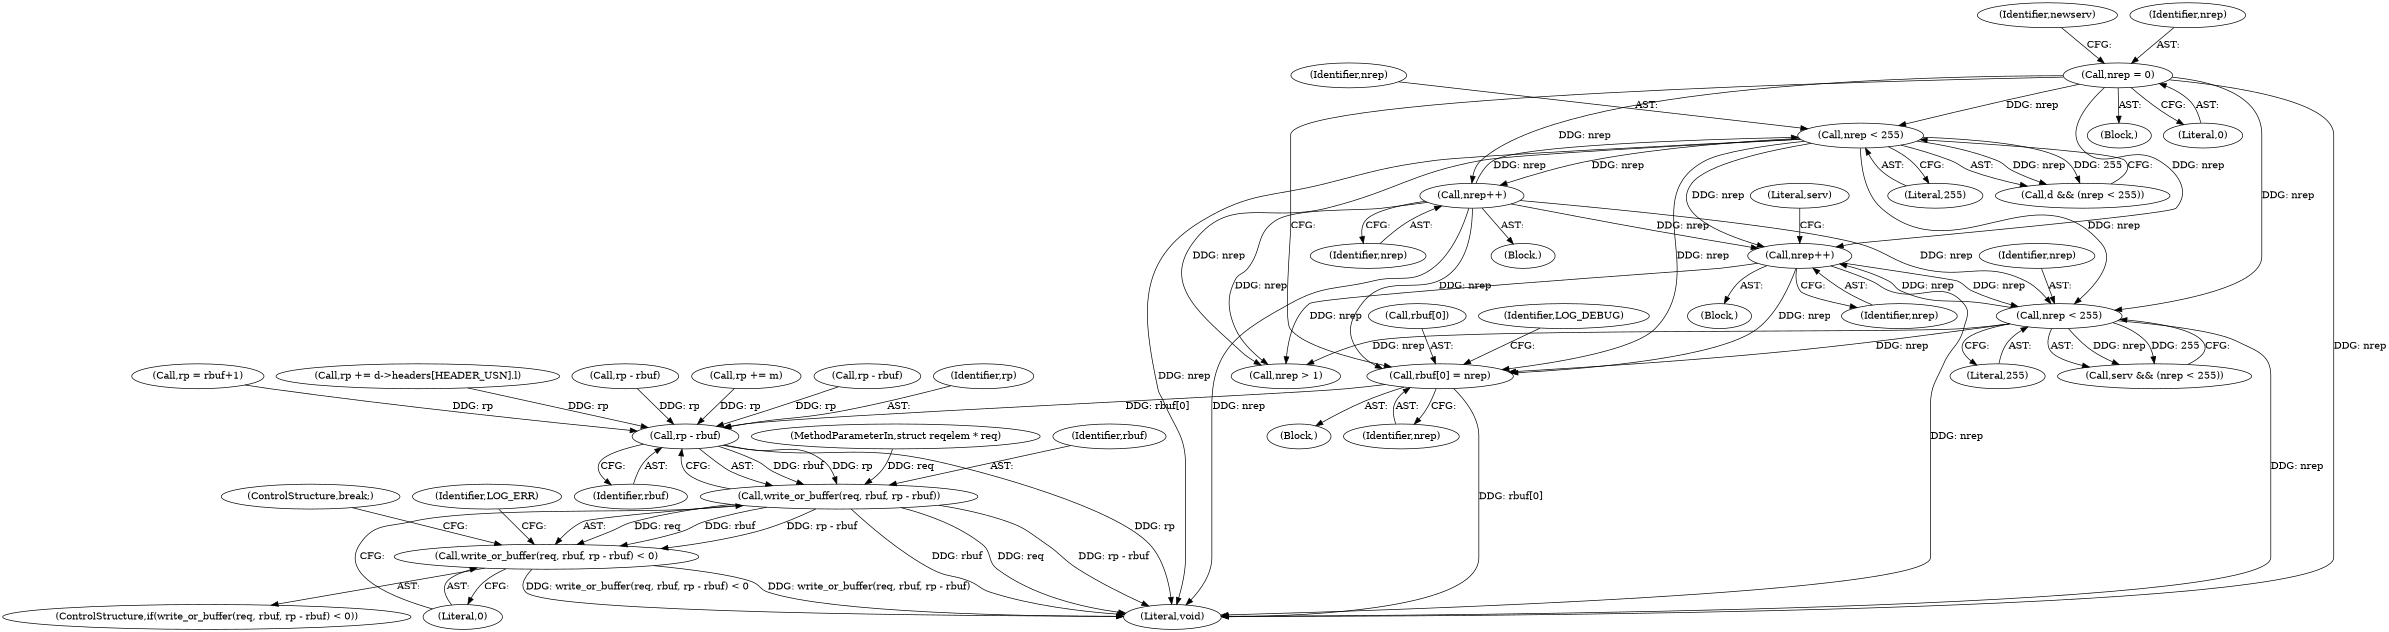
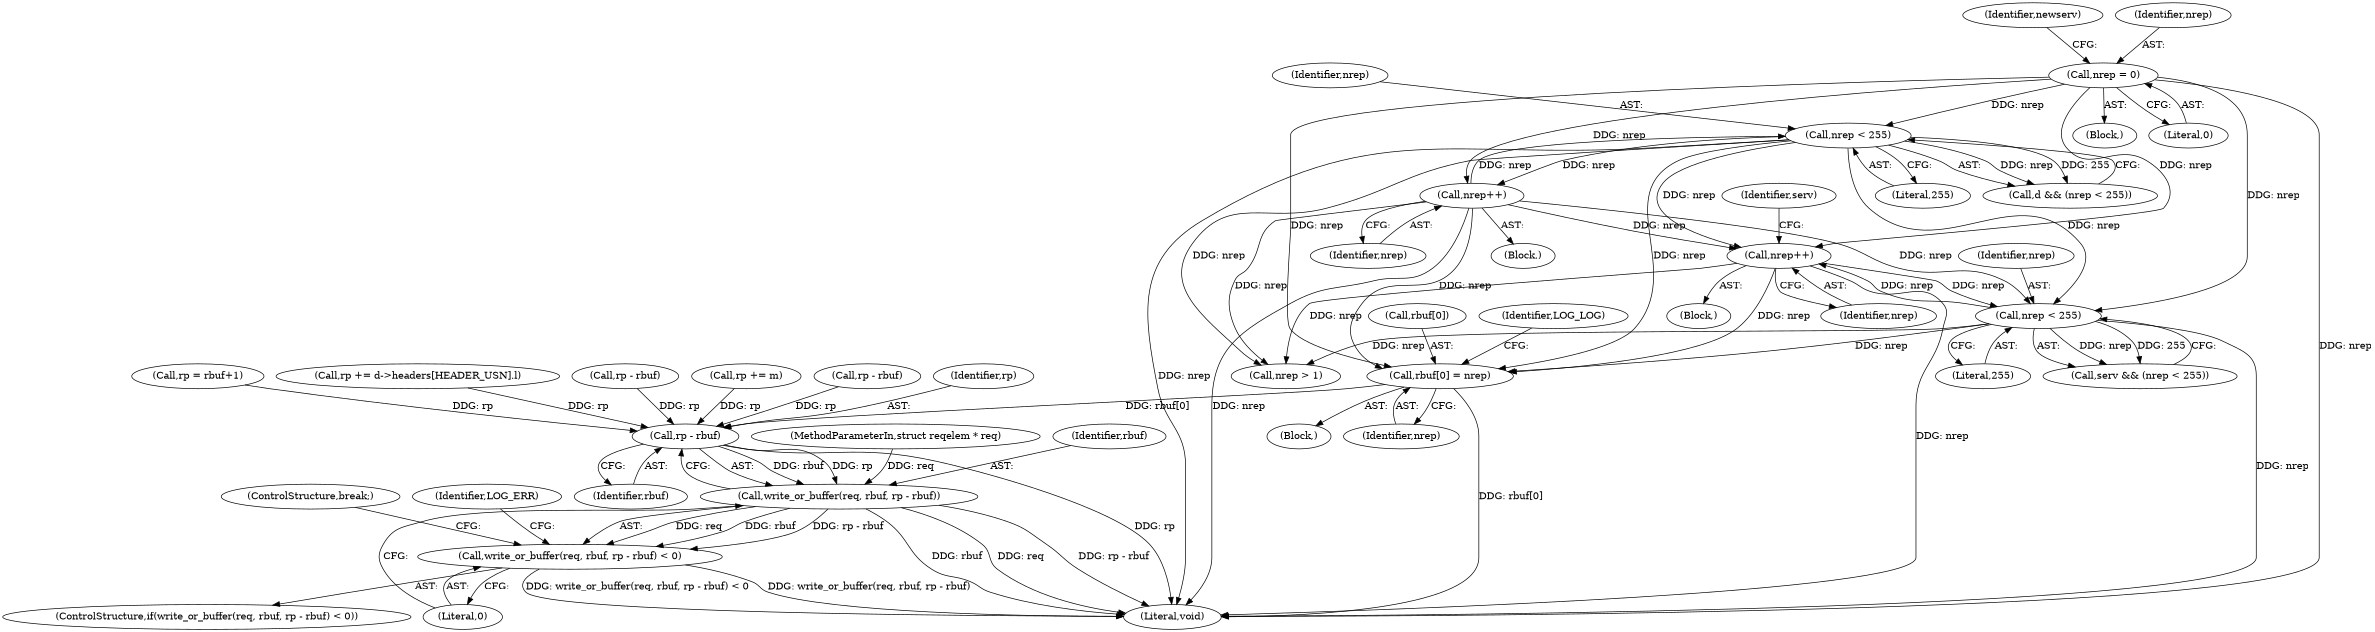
  digraph {
    n1 [label="(Call,rbuf[0] = nrep)"]
    n2 [label="(Call,rp - rbuf)"]
    n3 [label="(Identifier,nrep)"]
    n4 [label="(Literal,void)"]
    n5 [label="(Block,)"]
    n6 [label="(Call,write_or_buffer(req, rbuf, rp - rbuf))"]
    n7 [label="(Call,write_or_buffer(req, rbuf, rp - rbuf) < 0)"]
    n8 [label="(Identifier,rbuf)"]
    n9 [label="(Call,nrep < 255)"]
    n10 [label="(Call,nrep++)"]
    n11 [label="(Call,nrep++)"]
    n12 [label="(Call,nrep < 255)"]
    n13 [label="(Literal,255)"]
    n14 [label="(Call,nrep > 1)"]
    n15 [label="(Call,d && (nrep < 255))"]
    n16 [label="(Identifier,nrep)"]
    n17 [label="(Block,)"]
    n18 [label="(Block,)"]
    n19 [label="(Identifier,nrep)"]
    n20 [label="(Literal,255)"]
    n21 [label="(Call,serv && (nrep < 255))"]
    n22 [label="(Call,nrep = 0)"]
    n23 [label="(Block,)"]
    n24 [label="(Literal,0)"]
    n25 [label="(Literal,0)"]
    n26 [label="(ControlStructure,if(write_or_buffer(req, rbuf, rp - rbuf) < 0))"]
    n27 [label="(Call,rbuf[0])"]
    n28 [label="(Identifier,rbuf)"]
    n29 [label="(Call,rp = rbuf+1)"]
    n30 [label="(Call,rp += d->headers[HEADER_USN].l)"]
    n31 [label="(Call,rp - rbuf)"]
    n32 [label="(MethodParameterIn,struct reqelem * req)"]
    n33 [label="(ControlStructure,break;)"]
    n34 [label="(Identifier,newserv)"]
    n35 [label="(Call,rp += m)"]
    n36 [label="(Call,rp - rbuf)"]
-   n37 [label="(Literal,serv)"]
+   n37 [label="(Identifier,serv)"]
    n38 [label="(Identifier,nrep)"]
    n39 [label="(Identifier,LOG_ERR)"]
    n40 [label="(Identifier,nrep)"]
-   n41 [label="(Identifier,LOG_DEBUG)"]
+   n41 [label="(Identifier,LOG_LOG)"]
    n42 [label="(Identifier,nrep)"]
    n43 [label="(Identifier,rp)"]
    n1 -> n2 [label="DDG: rbuf[0]"]
    n1 -> n3 [label="CFG: "]
    n1 -> n4 [label="DDG: rbuf[0]"]
    n1 -> n5 [label="AST: "]
    n2 -> n4 [label="DDG: rp"]
    n2 -> n6 [label="AST: "]
    n2 -> n6 [label="DDG: rbuf"]
    n2 -> n6 [label="DDG: rp"]
    n2 -> n8 [label="CFG: "]
    n3 -> n1 [label="AST: "]
    n6 -> n2 [label="CFG: "]
    n6 -> n4 [label="DDG: rp - rbuf"]
    n6 -> n4 [label="DDG: rbuf"]
    n6 -> n4 [label="DDG: req"]
    n6 -> n7 [label="AST: "]
    n6 -> n7 [label="DDG: req"]
    n6 -> n7 [label="DDG: rbuf"]
    n6 -> n7 [label="DDG: rp - rbuf"]
    n7 -> n4 [label="DDG: write_or_buffer(req, rbuf, rp - rbuf)"]
    n7 -> n4 [label="DDG: write_or_buffer(req, rbuf, rp - rbuf) < 0"]
    n7 -> n25 [label="CFG: "]
    n7 -> n26 [label="AST: "]
    n8 -> n2 [label="AST: "]
    n9 -> n1 [label="DDG: nrep"]
    n9 -> n4 [label="DDG: nrep"]
    n9 -> n10 [label="DDG: nrep"]
    n9 -> n11 [label="DDG: nrep"]
    n9 -> n12 [label="DDG: nrep"]
    n9 -> n13 [label="CFG: "]
    n9 -> n14 [label="DDG: nrep"]
    n9 -> n15 [label="AST: "]
    n9 -> n15 [label="DDG: nrep"]
    n9 -> n15 [label="DDG: 255"]
    n10 -> n1 [label="DDG: nrep"]
    n10 -> n4 [label="DDG: nrep"]
    n10 -> n9 [label="DDG: nrep"]
    n10 -> n11 [label="DDG: nrep"]
    n10 -> n12 [label="DDG: nrep"]
    n10 -> n14 [label="DDG: nrep"]
    n10 -> n16 [label="CFG: "]
    n10 -> n17 [label="AST: "]
    n11 -> n1 [label="DDG: nrep"]
    n11 -> n4 [label="DDG: nrep"]
    n11 -> n12 [label="DDG: nrep"]
    n11 -> n14 [label="DDG: nrep"]
    n11 -> n18 [label="AST: "]
    n11 -> n19 [label="CFG: "]
    n12 -> n1 [label="DDG: nrep"]
    n12 -> n4 [label="DDG: nrep"]
    n12 -> n11 [label="DDG: nrep"]
    n12 -> n14 [label="DDG: nrep"]
    n12 -> n20 [label="CFG: "]
    n12 -> n21 [label="AST: "]
    n12 -> n21 [label="DDG: nrep"]
    n12 -> n21 [label="DDG: 255"]
    n13 -> n9 [label="AST: "]
    n15 -> n9 [label="CFG: "]
    n16 -> n10 [label="AST: "]
    n19 -> n11 [label="AST: "]
    n20 -> n12 [label="AST: "]
    n21 -> n12 [label="CFG: "]
-   n22 -> n1 [label="CFG: "]
+   n22 -> n1 [label="DDG: nrep"]
    n22 -> n4 [label="DDG: nrep"]
    n22 -> n9 [label="DDG: nrep"]
    n22 -> n10 [label="DDG: nrep"]
    n22 -> n11 [label="DDG: nrep"]
    n22 -> n12 [label="DDG: nrep"]
    n22 -> n23 [label="AST: "]
    n22 -> n24 [label="CFG: "]
    n24 -> n22 [label="AST: "]
    n25 -> n6 [label="CFG: "]
    n25 -> n7 [label="AST: "]
    n27 -> n1 [label="AST: "]
    n28 -> n6 [label="AST: "]
    n29 -> n2 [label="DDG: rp"]
    n30 -> n2 [label="DDG: rp"]
    n31 -> n2 [label="DDG: rp"]
    n32 -> n6 [label="DDG: req"]
    n33 -> n7 [label="CFG: "]
    n34 -> n22 [label="CFG: "]
    n35 -> n2 [label="DDG: rp"]
    n36 -> n2 [label="DDG: rp"]
    n37 -> n11 [label="CFG: "]
    n38 -> n9 [label="AST: "]
    n39 -> n7 [label="CFG: "]
    n40 -> n22 [label="AST: "]
    n41 -> n1 [label="CFG: "]
    n42 -> n12 [label="AST: "]
    n43 -> n2 [label="AST: "]
  }
